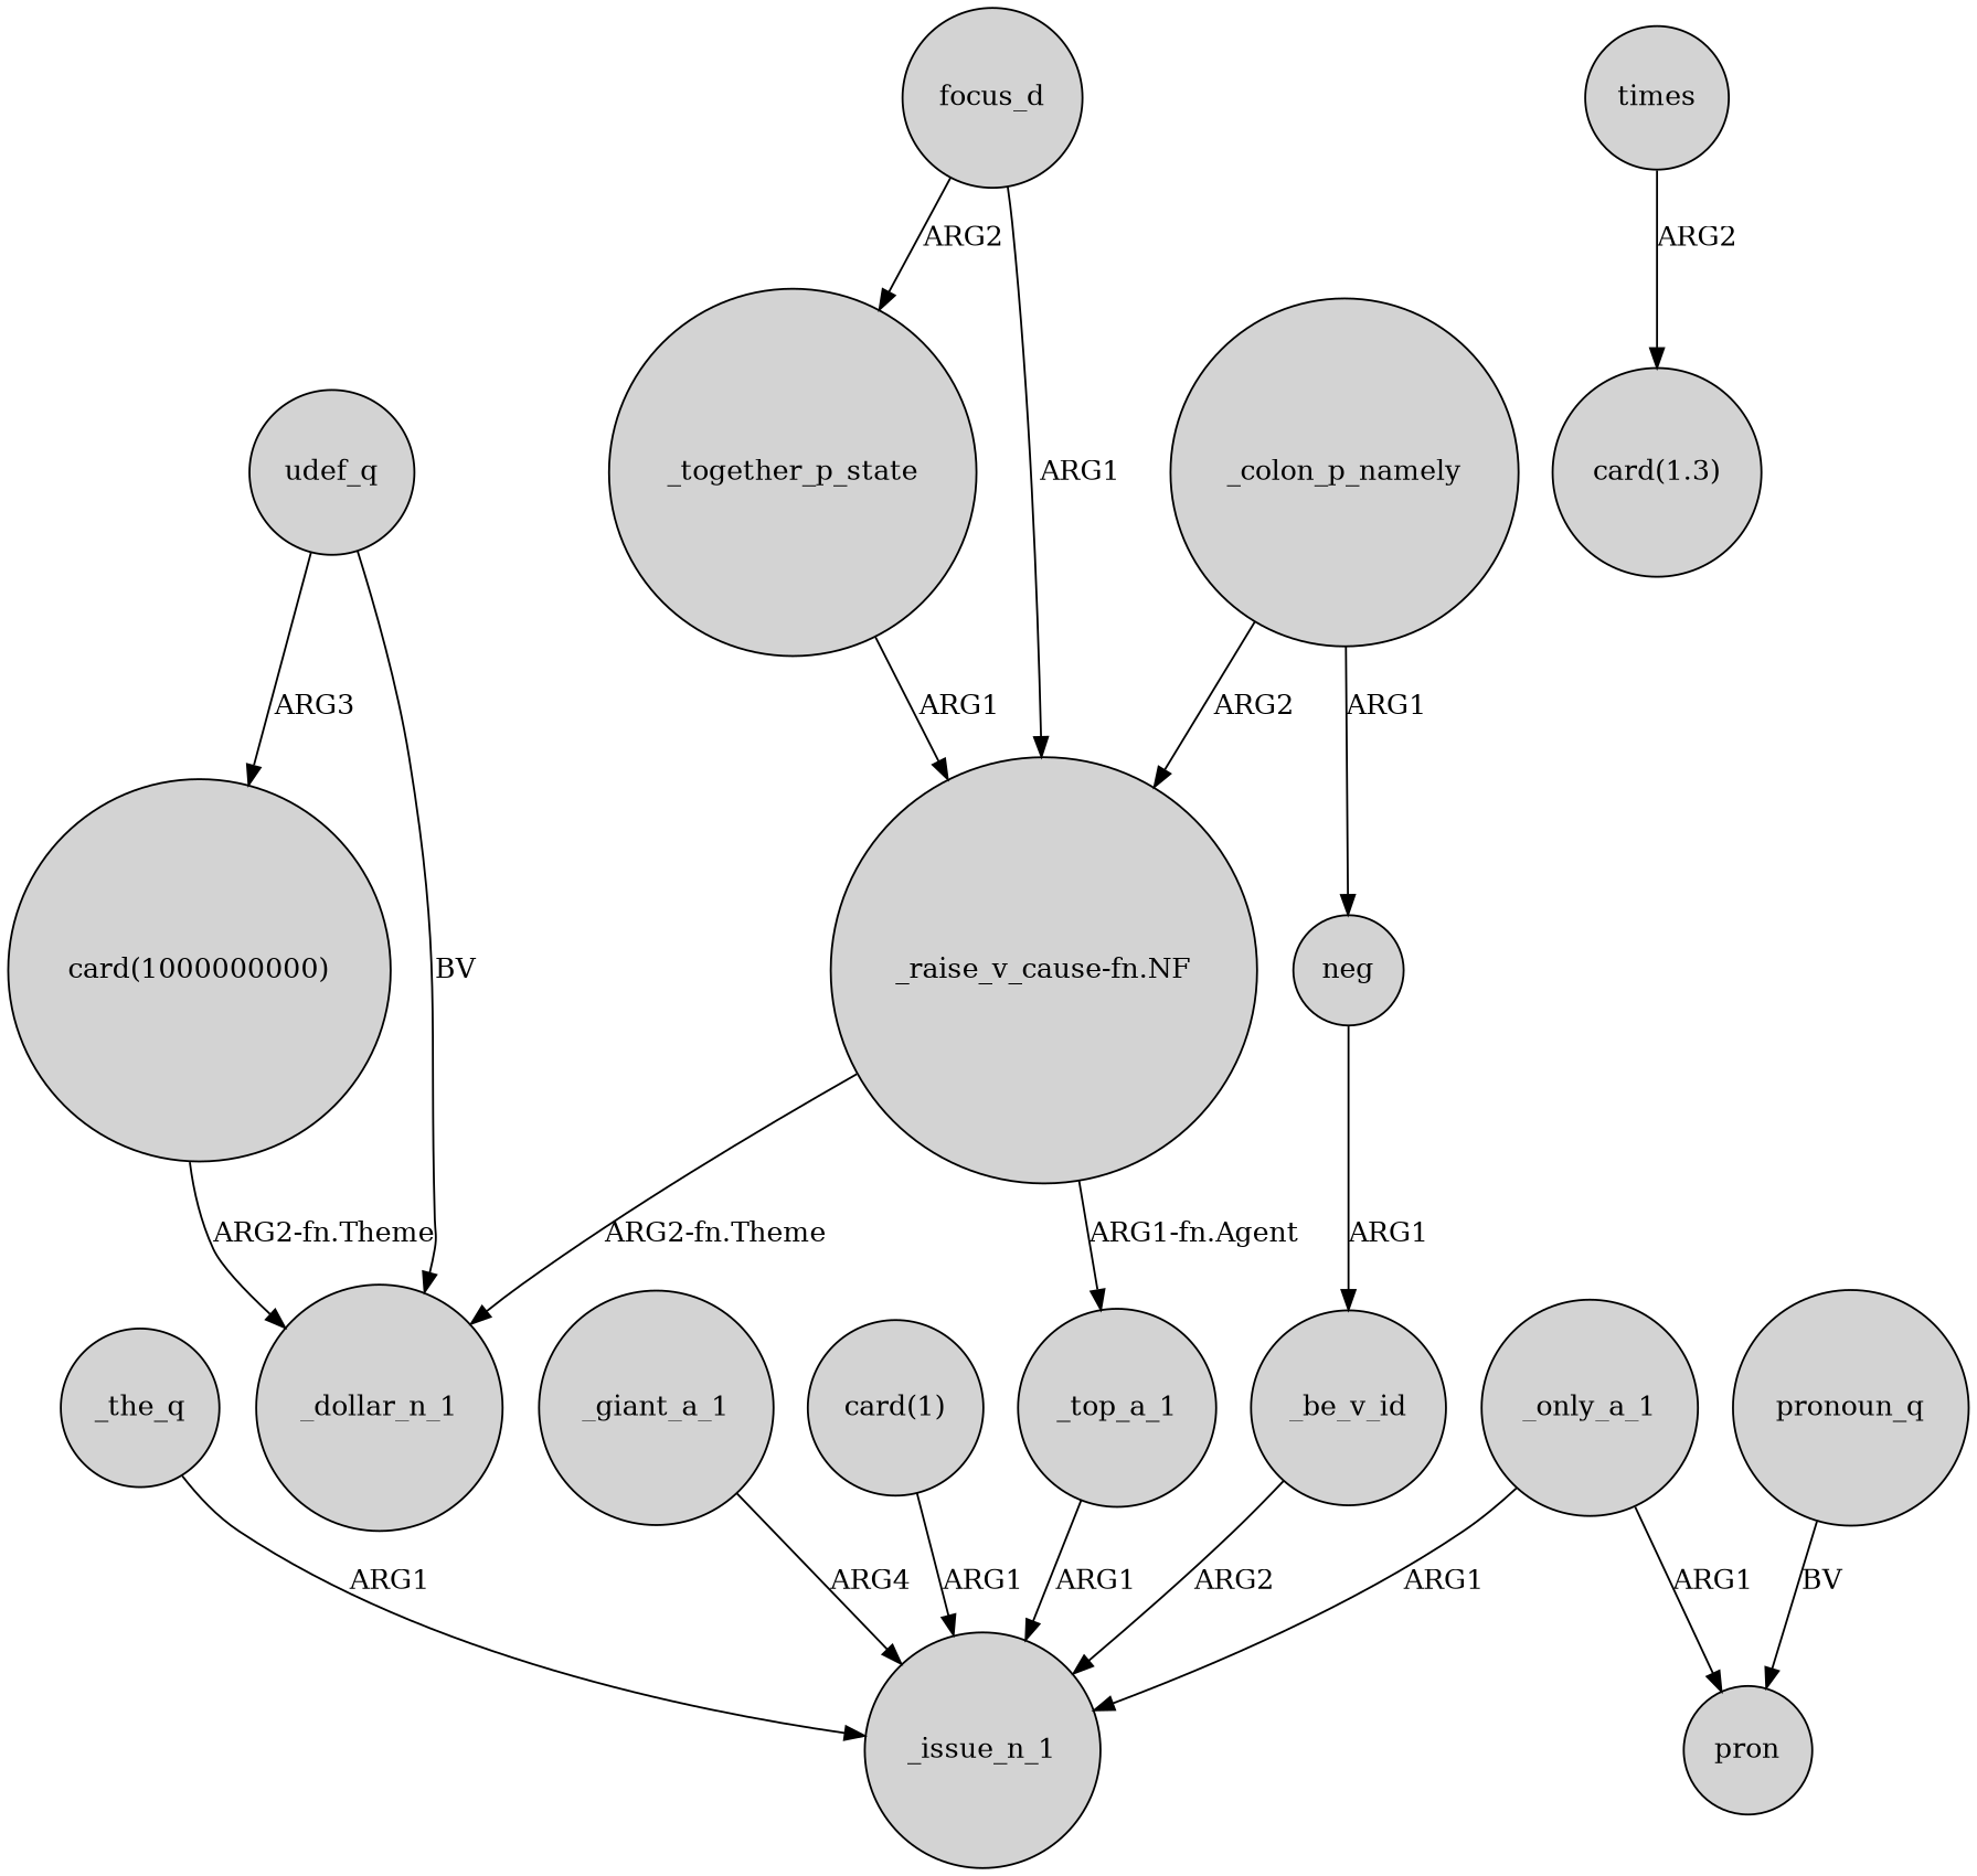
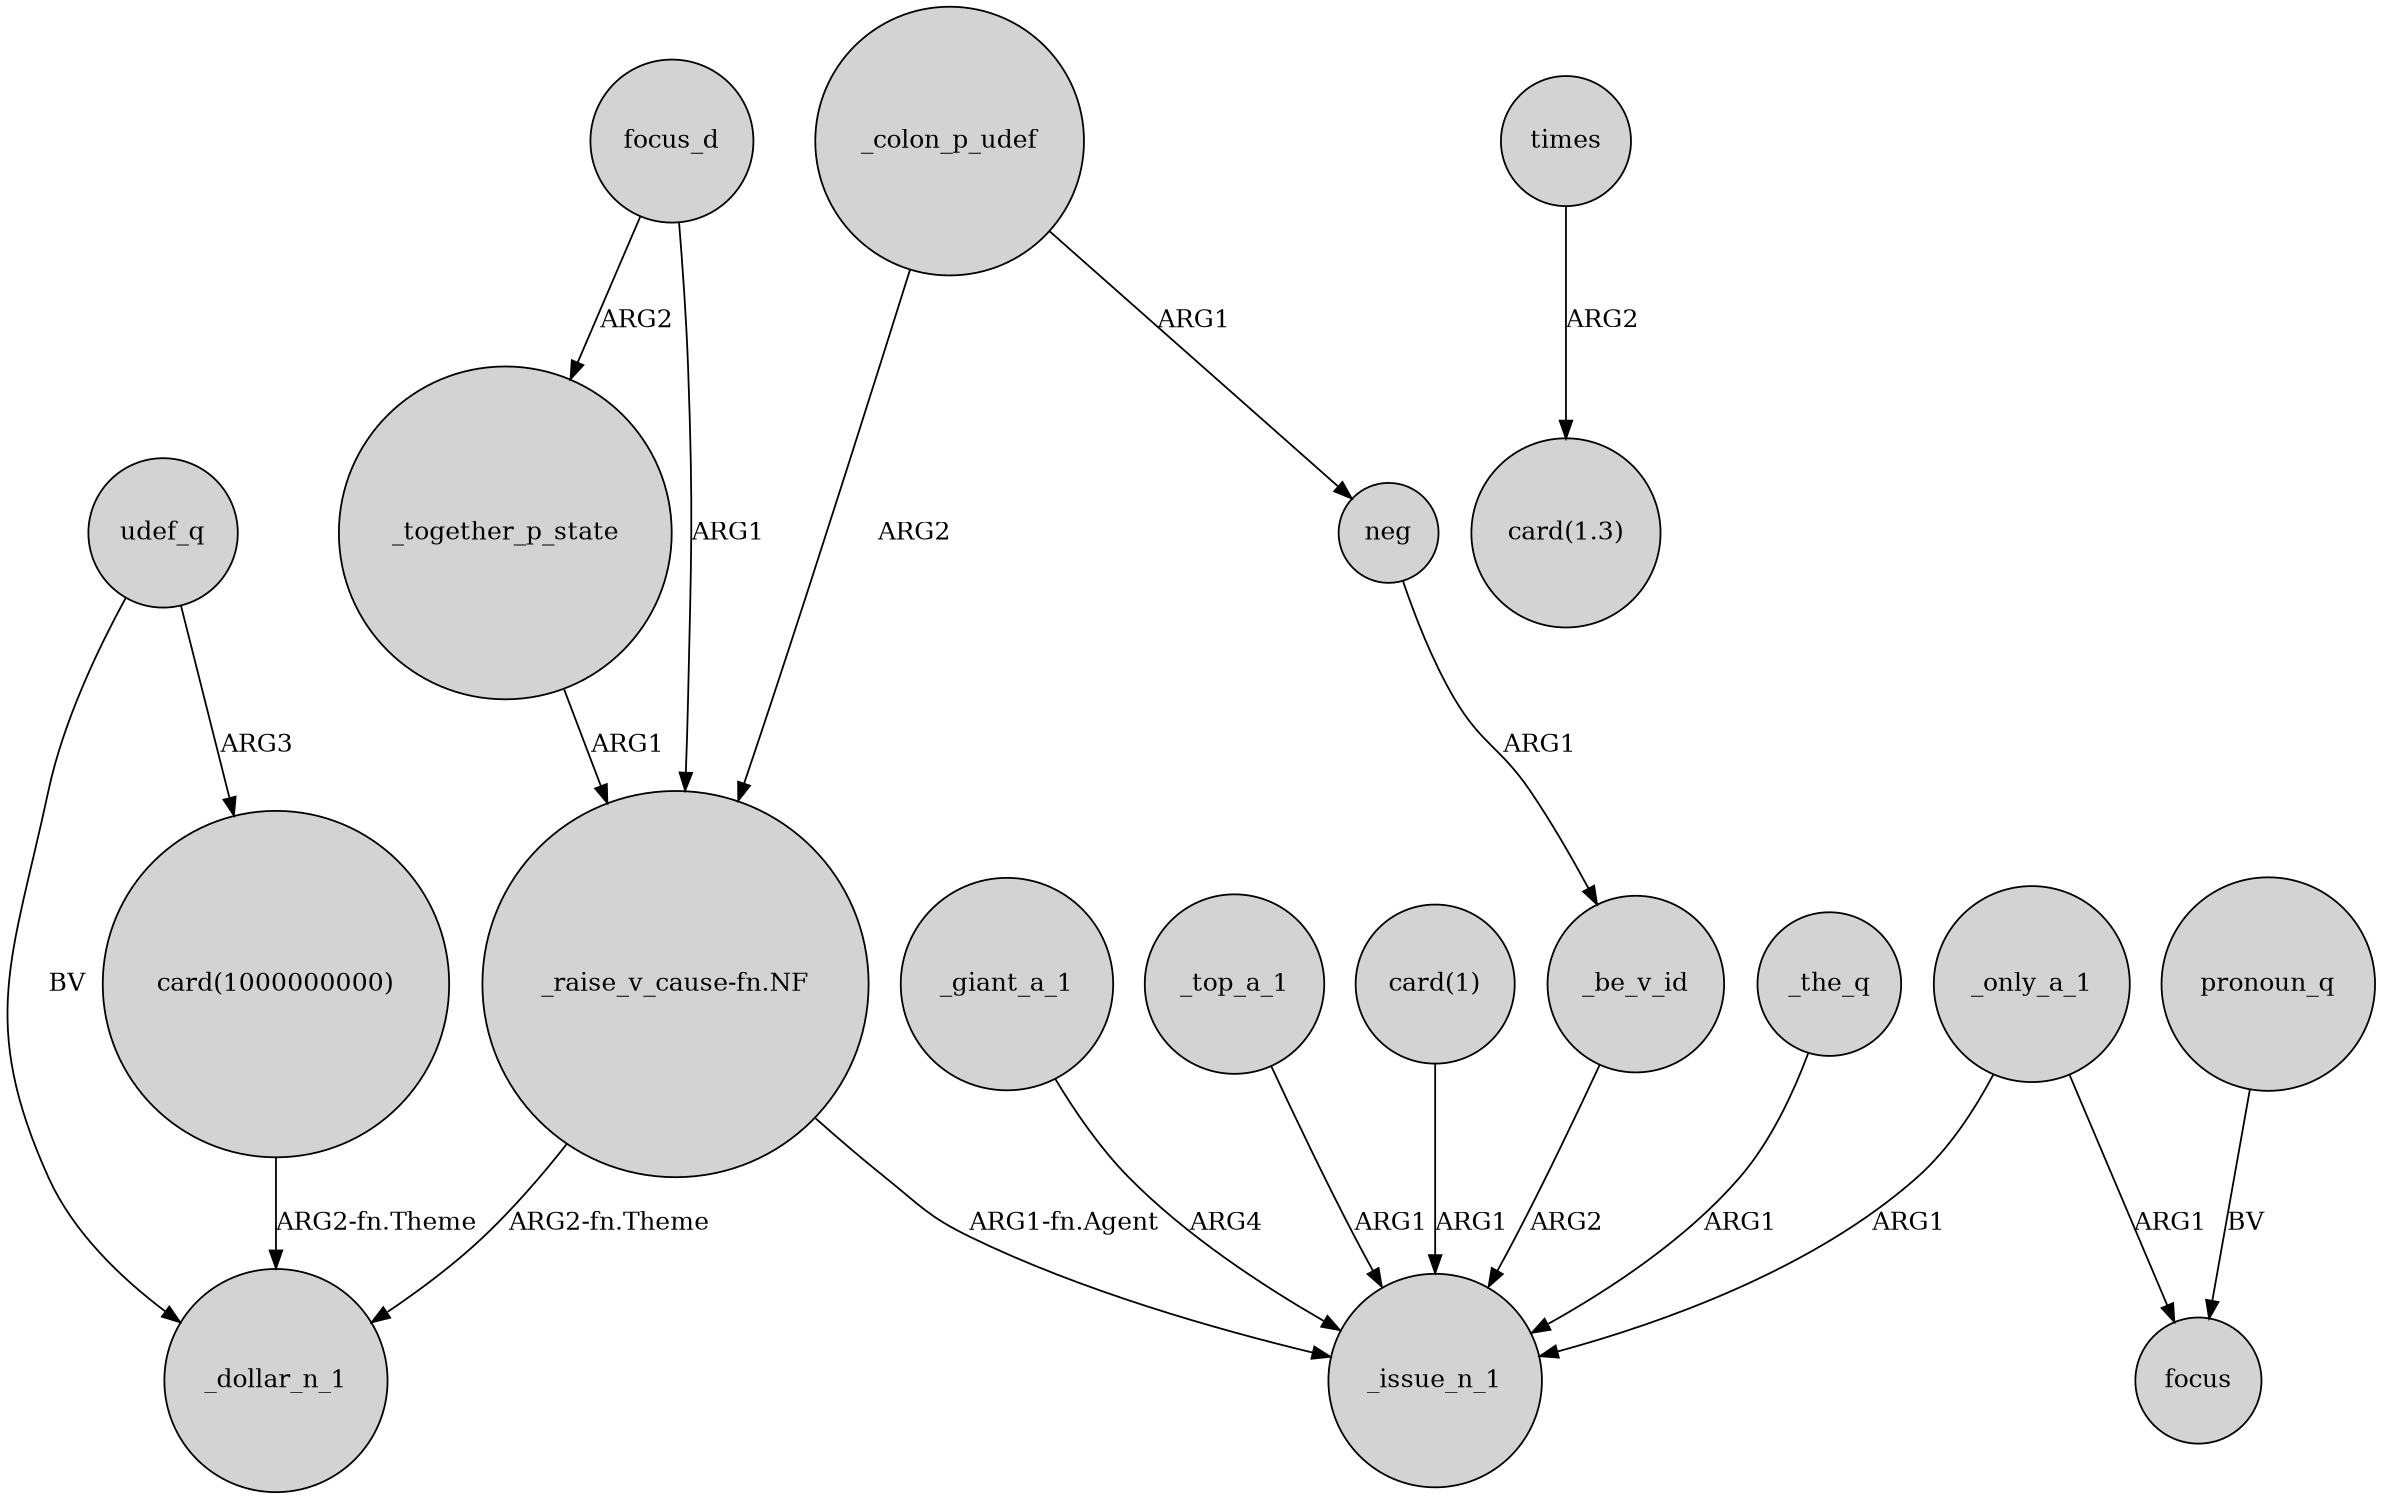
  digraph {
    node [shape=circle style=filled]
-   _colon_p_namely
+   _colon_p_namely [label=_colon_p_udef]
    neg
    "_raise_v_cause-fn.NF"
    _be_v_id
    _issue_n_1
    _dollar_n_1
    times
    "card(1.3)"
    "card(1000000000)"
    focus_d
    _together_p_state
    _the_q
    _giant_a_1
    pronoun_q
-   pron
+   pron [label=focus]
    _top_a_1
    n17 [label="card(1)"]
    _only_a_1
    udef_q
    _colon_p_namely -> neg [label=ARG1]
    _colon_p_namely -> "_raise_v_cause-fn.NF" [label=ARG2]
    neg -> _be_v_id [label=ARG1]
-   "_raise_v_cause-fn.NF" -> _top_a_1 [label="ARG1-fn.Agent"]
+   "_raise_v_cause-fn.NF" -> _issue_n_1 [label="ARG1-fn.Agent"]
    "_raise_v_cause-fn.NF" -> _dollar_n_1 [label="ARG2-fn.Theme"]
    _be_v_id -> _issue_n_1 [label=ARG2]
    times -> "card(1.3)" [label=ARG2]
    "card(1000000000)" -> _dollar_n_1 [label="ARG2-fn.Theme"]
    focus_d -> "_raise_v_cause-fn.NF" [label=ARG1]
    focus_d -> _together_p_state [label=ARG2]
    _together_p_state -> "_raise_v_cause-fn.NF" [label=ARG1]
    _the_q -> _issue_n_1 [label=ARG1]
    _giant_a_1 -> _issue_n_1 [label=ARG4]
    pronoun_q -> pron [label=BV]
    _top_a_1 -> _issue_n_1 [label=ARG1]
    n17 -> _issue_n_1 [label=ARG1]
    _only_a_1 -> _issue_n_1 [label=ARG1]
    _only_a_1 -> pron [label=ARG1]
    udef_q -> _dollar_n_1 [label=BV]
    udef_q -> "card(1000000000)" [label=ARG3]
  }
